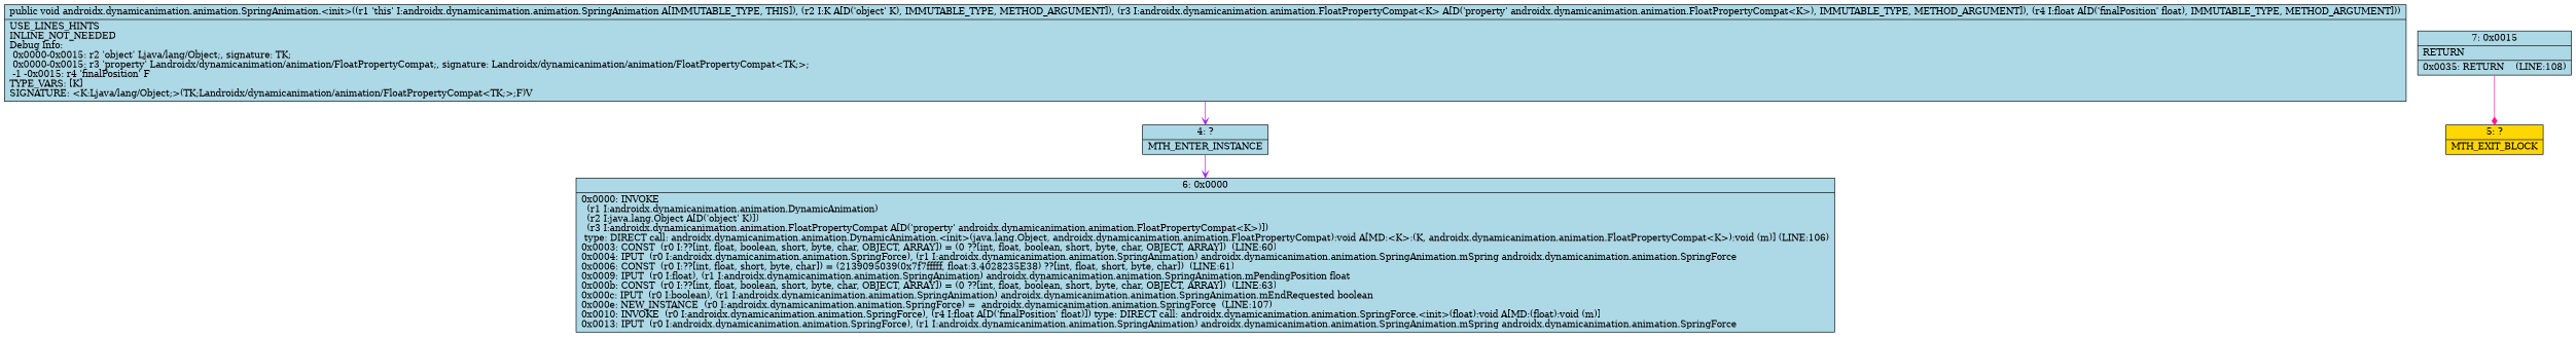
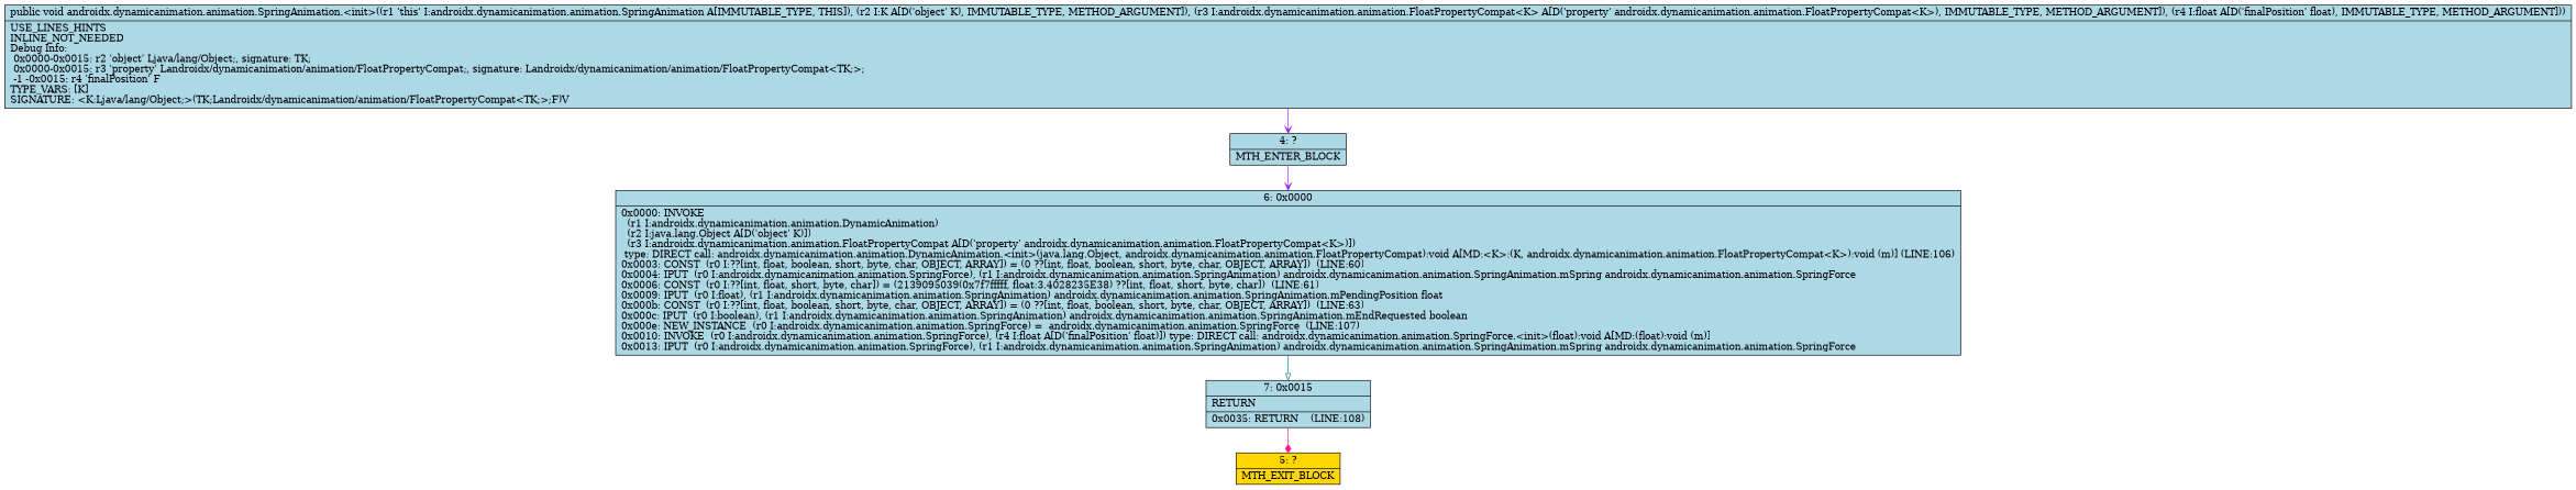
  digraph {
    node [fillcolor=lightblue shape=record style=filled]
    edge [arrowhead=vee color=purple]
-   n1 [label="{4\:\ ?|MTH_ENTER_INSTANCE\l}"]
+   n1 [label="{4\:\ ?|MTH_ENTER_BLOCK\l}"]
    n2 [label="{6\:\ 0x0000|0x0000: INVOKE  \l  (r1 I:androidx.dynamicanimation.animation.DynamicAnimation)\l  (r2 I:java.lang.Object A[D('object' K)])\l  (r3 I:androidx.dynamicanimation.animation.FloatPropertyCompat A[D('property' androidx.dynamicanimation.animation.FloatPropertyCompat\<K\>)])\l type: DIRECT call: androidx.dynamicanimation.animation.DynamicAnimation.\<init\>(java.lang.Object, androidx.dynamicanimation.animation.FloatPropertyCompat):void A[MD:\<K\>:(K, androidx.dynamicanimation.animation.FloatPropertyCompat\<K\>):void (m)] (LINE:106)\l0x0003: CONST  (r0 I:??[int, float, boolean, short, byte, char, OBJECT, ARRAY]) = (0 ??[int, float, boolean, short, byte, char, OBJECT, ARRAY])  (LINE:60)\l0x0004: IPUT  (r0 I:androidx.dynamicanimation.animation.SpringForce), (r1 I:androidx.dynamicanimation.animation.SpringAnimation) androidx.dynamicanimation.animation.SpringAnimation.mSpring androidx.dynamicanimation.animation.SpringForce \l0x0006: CONST  (r0 I:??[int, float, short, byte, char]) = (2139095039(0x7f7fffff, float:3.4028235E38) ??[int, float, short, byte, char])  (LINE:61)\l0x0009: IPUT  (r0 I:float), (r1 I:androidx.dynamicanimation.animation.SpringAnimation) androidx.dynamicanimation.animation.SpringAnimation.mPendingPosition float \l0x000b: CONST  (r0 I:??[int, float, boolean, short, byte, char, OBJECT, ARRAY]) = (0 ??[int, float, boolean, short, byte, char, OBJECT, ARRAY])  (LINE:63)\l0x000c: IPUT  (r0 I:boolean), (r1 I:androidx.dynamicanimation.animation.SpringAnimation) androidx.dynamicanimation.animation.SpringAnimation.mEndRequested boolean \l0x000e: NEW_INSTANCE  (r0 I:androidx.dynamicanimation.animation.SpringForce) =  androidx.dynamicanimation.animation.SpringForce  (LINE:107)\l0x0010: INVOKE  (r0 I:androidx.dynamicanimation.animation.SpringForce), (r4 I:float A[D('finalPosition' float)]) type: DIRECT call: androidx.dynamicanimation.animation.SpringForce.\<init\>(float):void A[MD:(float):void (m)]\l0x0013: IPUT  (r0 I:androidx.dynamicanimation.animation.SpringForce), (r1 I:androidx.dynamicanimation.animation.SpringAnimation) androidx.dynamicanimation.animation.SpringAnimation.mSpring androidx.dynamicanimation.animation.SpringForce \l}"]
    n3 [label="{7\:\ 0x0015|RETURN\l|0x0035: RETURN    (LINE:108)\l}"]
    n4 [fillcolor=gold label="{5\:\ ?|MTH_EXIT_BLOCK\l}"]
    n5 [label="{public void androidx.dynamicanimation.animation.SpringAnimation.\<init\>((r1 'this' I:androidx.dynamicanimation.animation.SpringAnimation A[IMMUTABLE_TYPE, THIS]), (r2 I:K A[D('object' K), IMMUTABLE_TYPE, METHOD_ARGUMENT]), (r3 I:androidx.dynamicanimation.animation.FloatPropertyCompat\<K\> A[D('property' androidx.dynamicanimation.animation.FloatPropertyCompat\<K\>), IMMUTABLE_TYPE, METHOD_ARGUMENT]), (r4 I:float A[D('finalPosition' float), IMMUTABLE_TYPE, METHOD_ARGUMENT]))  | USE_LINES_HINTS\lINLINE_NOT_NEEDED\lDebug Info:\l  0x0000\-0x0015: r2 'object' Ljava\/lang\/Object;, signature: TK;\l  0x0000\-0x0015: r3 'property' Landroidx\/dynamicanimation\/animation\/FloatPropertyCompat;, signature: Landroidx\/dynamicanimation\/animation\/FloatPropertyCompat\<TK;\>;\l  \-1 \-0x0015: r4 'finalPosition' F\lTYPE_VARS: [K]\lSIGNATURE: \<K:Ljava\/lang\/Object;\>(TK;Landroidx\/dynamicanimation\/animation\/FloatPropertyCompat\<TK;\>;F)V\l}"]
    n1 -> n2
+   n2 -> n3 [arrowhead=onormal color=teal]
    n3 -> n4 [arrowhead=diamond color=deeppink]
    n5 -> n1
  }
